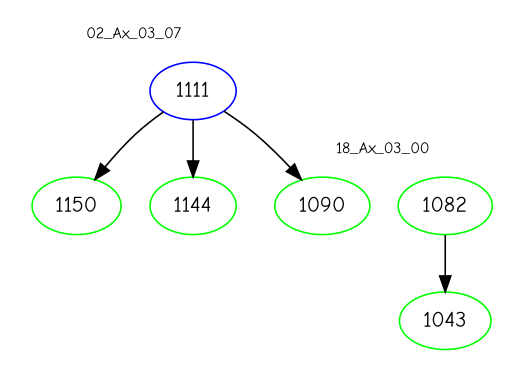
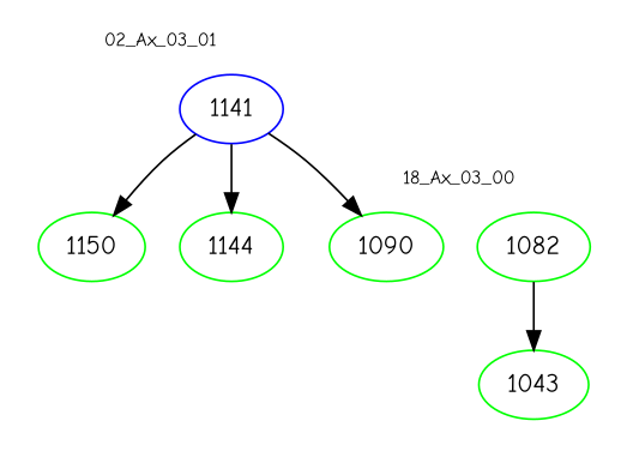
  digraph {
    fontname="Comic Neue"
    node [color=green fontname="Comic Neue"]
    edge [color=black fontname="Comic Neue"]
-   n1 [color=blue label=1111]
+   n1 [color=blue label=1141]
    n2 [label=1150]
    n3 [label=1144]
    n4 [label=1082]
    n5 [label=1043]
    n6 [label=1090]
    subgraph cluster_1 {
      color=white
      fontsize=10
-     label="02_Ax_03_07"
+     label="02_Ax_03_01"
      n1
      n2
      n3
    }
    subgraph cluster_2 {
      color=white
      fontsize=10
      label="18_Ax_03_00"
      n4
      n5
      n6
    }
    n1 -> n2
    n1 -> n3
    n1 -> n6
    n4 -> n5
  }
